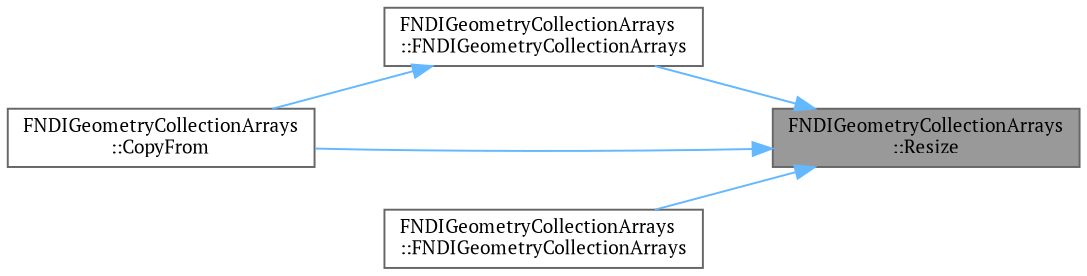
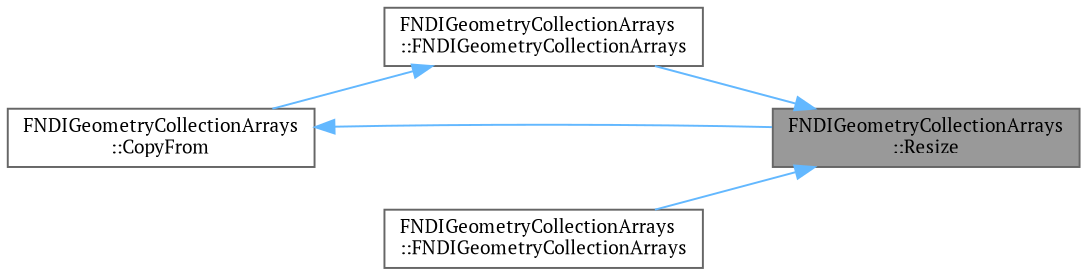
  digraph {
    rankdir=RL
    fontname="PT Serif"
    node [color=grey40 fillcolor=white fontname="PT Serif" fontsize=10 shape=box style=filled]
    edge [color=steelblue1 dir=back fontname="PT Serif" fontsize=10 labelfontname=Helvetica labelfontsize=10 style=solid]
    n1 [color=gray40 fillcolor=grey60 fontcolor=black height=0.2 label="FNDIGeometryCollectionArrays\l::Resize" width=0.4]
    n2 [height=0.2 label="FNDIGeometryCollectionArrays\l::FNDIGeometryCollectionArrays" width=0.4]
    n3 [height=0.2 label="FNDIGeometryCollectionArrays\l::CopyFrom" width=0.4]
    n4 [height=0.2 label="FNDIGeometryCollectionArrays\l::FNDIGeometryCollectionArrays" width=0.4]
    n1 -> n2
-   n1 -> n3
+   n3 -> n1
    n1 -> n4
    n2 -> n3
  }
